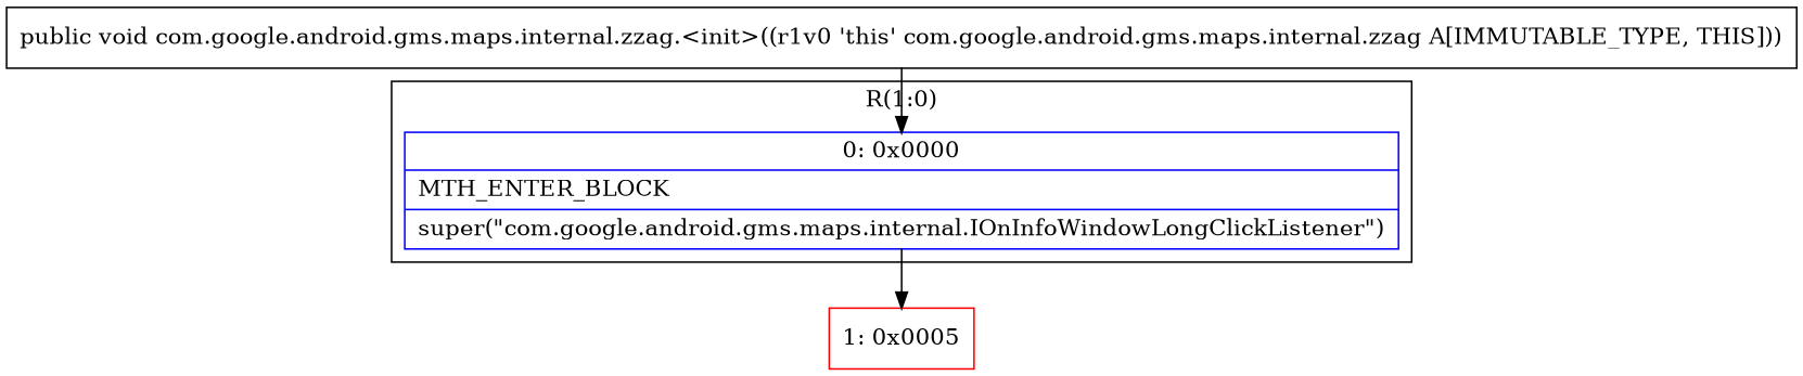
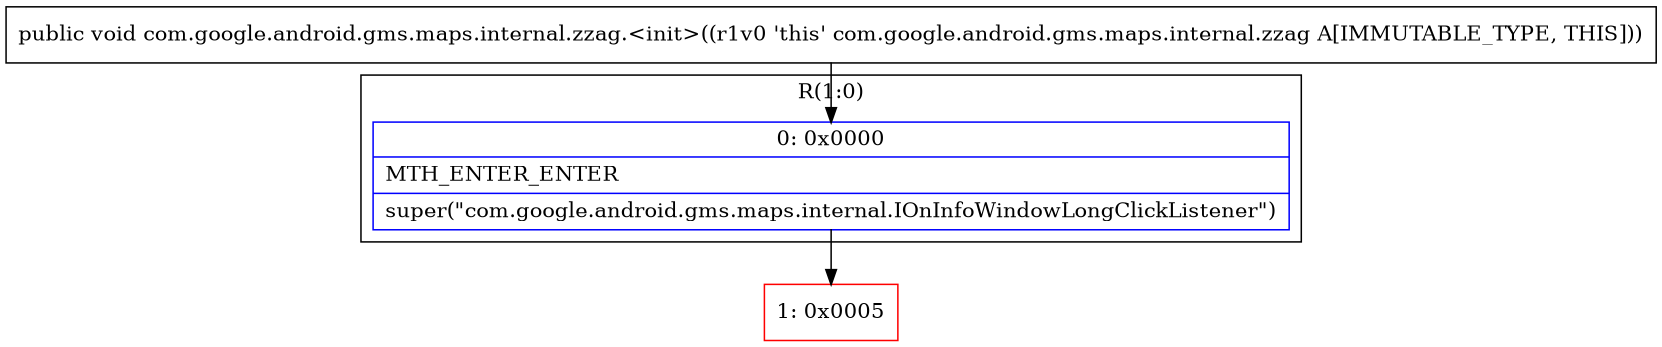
  digraph {
    node [shape=record]
-   n1 [color=blue label="{0\:\ 0x0000|MTH_ENTER_BLOCK\l|super(\"com.google.android.gms.maps.internal.IOnInfoWindowLongClickListener\")\l}"]
+   n1 [color=blue label="{0\:\ 0x0000|MTH_ENTER_ENTER\l|super(\"com.google.android.gms.maps.internal.IOnInfoWindowLongClickListener\")\l}"]
    n2 [color=red label="{1\:\ 0x0005}"]
    n3 [label="{public void com.google.android.gms.maps.internal.zzag.\<init\>((r1v0 'this' com.google.android.gms.maps.internal.zzag A[IMMUTABLE_TYPE, THIS])) }"]
    subgraph cluster_1 {
      label="R(1:0)"
      n1
    }
    n1 -> n2
    n3 -> n1
  }
